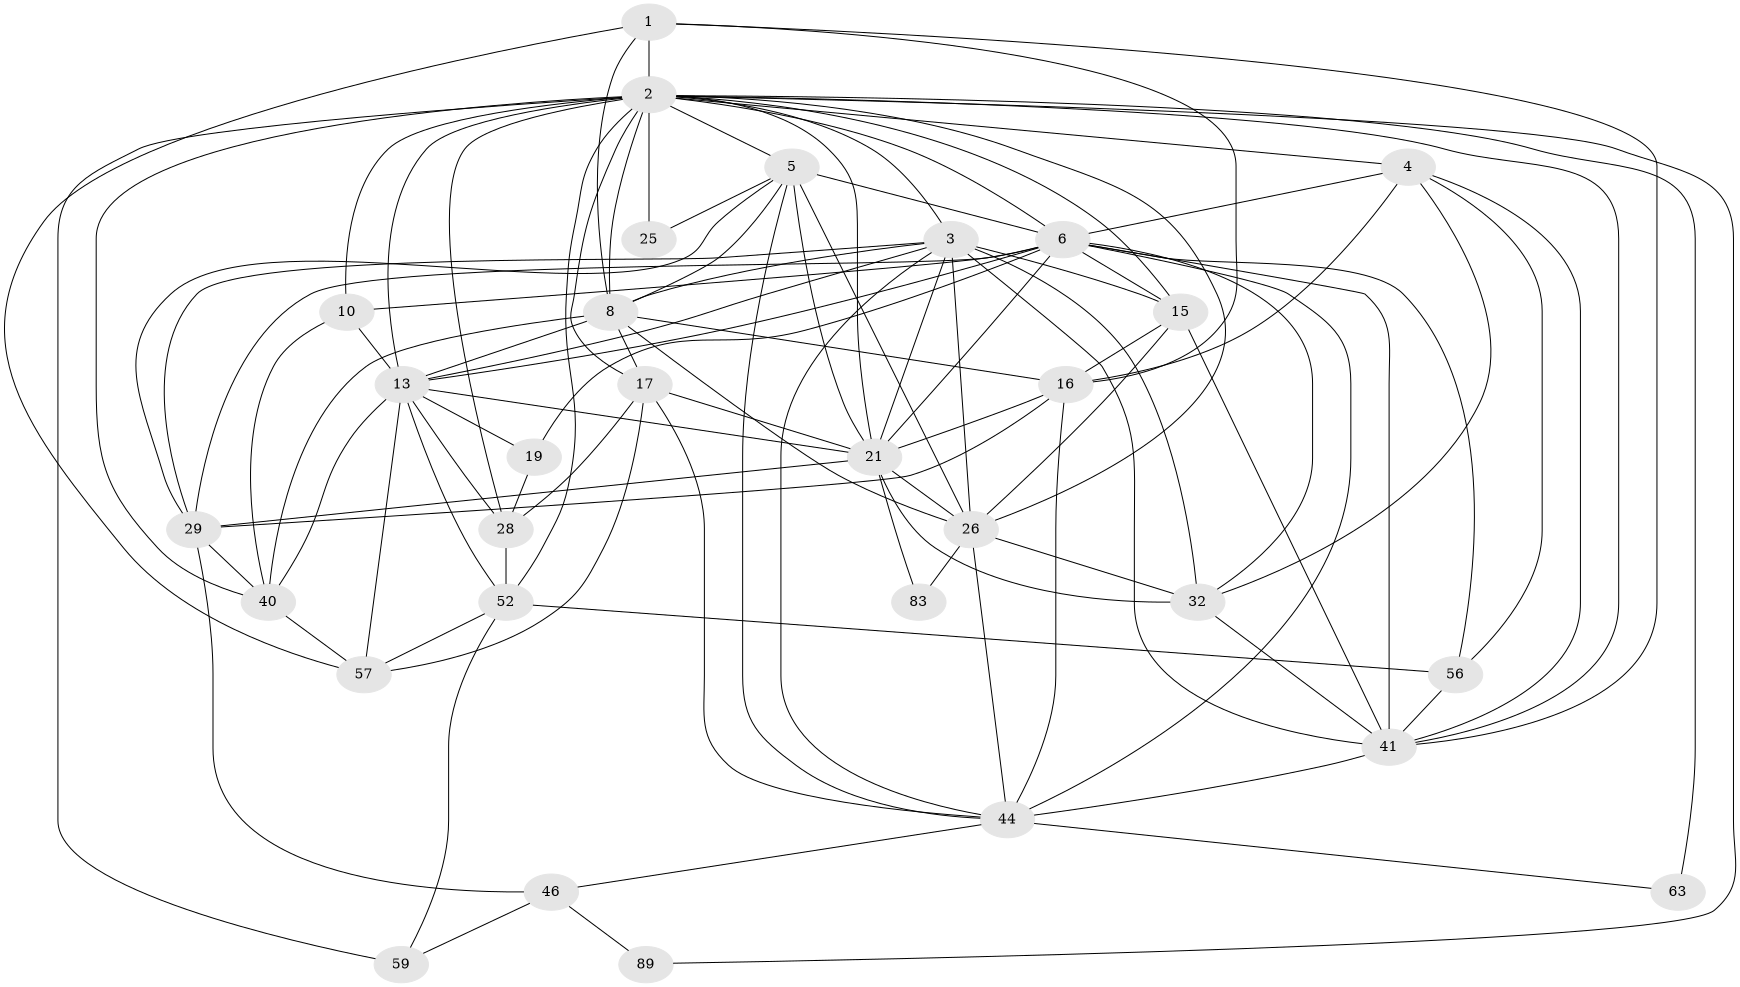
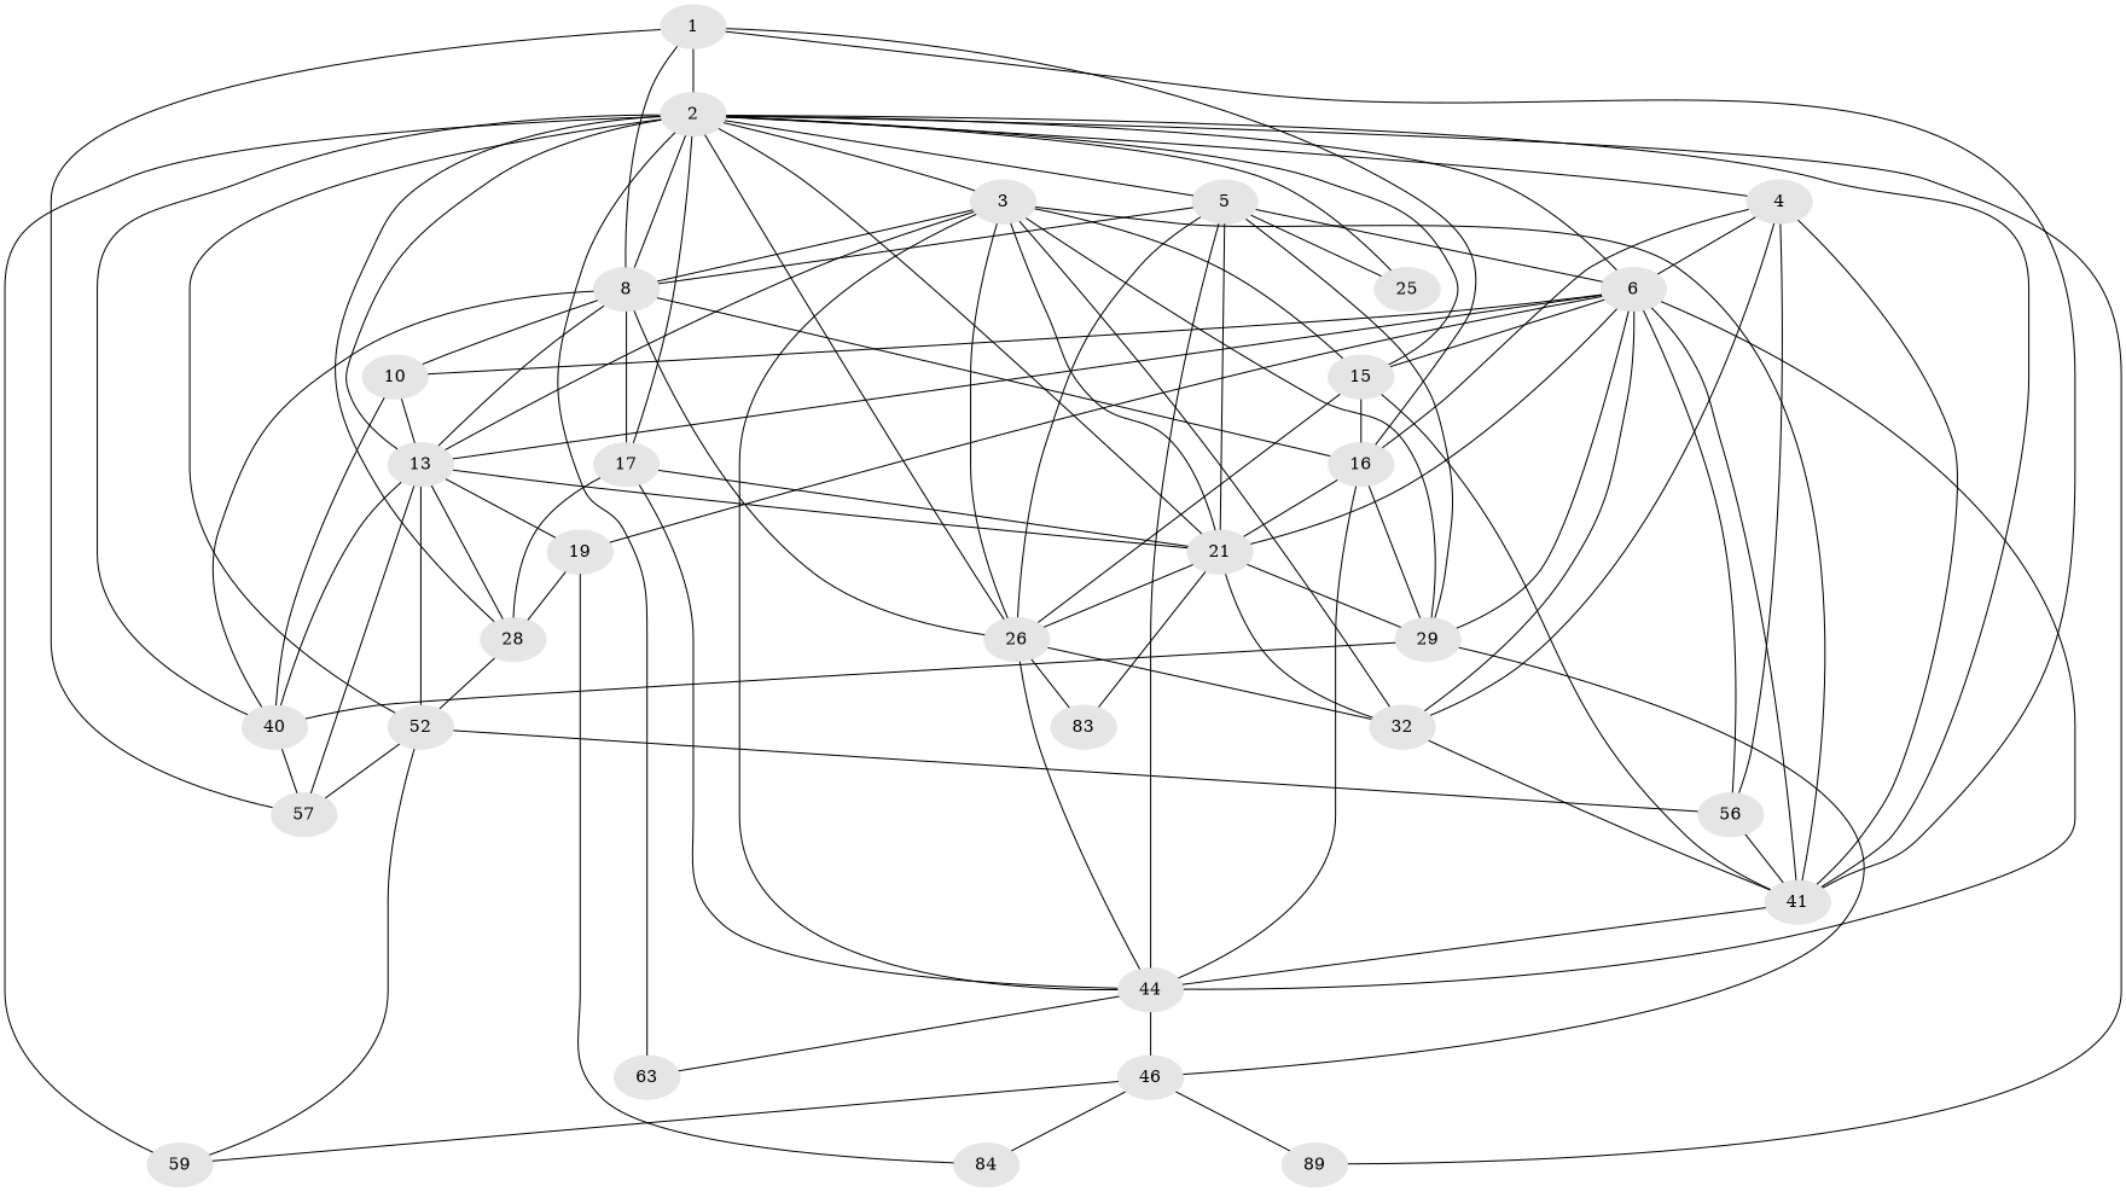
  graph {
    node [color=gray90 style=filled]
    1 [super="+94+7"]
    2 [super="+85+81+11+9"]
    8 [super="+18+22"]
    16 [super="+42"]
    41 [super="+64"]
    57
    3 [super="+70+12+14"]
    4 [super="+73+47"]
    5 [super="+96+60+97"]
    6 [super="+20+34+61+31"]
    10 [super="+48"]
    13 [super="+24+92+79+49"]
    15 [super="+43+69"]
    17 [super="+30+66"]
    21 [super="+35+50+72"]
    25
    26 [super="+87+55"]
    28 [super="+99+67"]
    40 [super="+45"]
    52 [super="+62"]
    59 [super="+65"]
    63
    89
    29 [super="+102+88+54"]
    44 [super="+80+91"]
    32 [super="+33"]
    56 [super="+100"]
    19 [super="+93"]
    83
    46 [super="+95"]
+   84
    1 -- 2 [weight=2]
    1 -- 8
    1 -- 16 [weight=2]
    1 -- 41
    1 -- 57
    2 -- 8 [weight=2]
    2 -- 41
    2 -- 3
    2 -- 4
    2 -- 5
    2 -- 6 [weight=2]
-   2 -- 10
+   8 -- 10
    2 -- 13 [weight=2]
    2 -- 15 [weight=2]
    2 -- 17 [weight=2]
    2 -- 21 [weight=2]
    2 -- 25
    2 -- 26
    2 -- 28 [weight=2]
    2 -- 40 [weight=2]
    2 -- 52 [weight=2]
    2 -- 59 [weight=2]
    2 -- 63 [weight=2]
    2 -- 89
    8 -- 16 [weight=3]
    8 -- 13
    8 -- 17
    8 -- 26
    8 -- 40
    16 -- 21
    16 -- 29
    16 -- 44
    41 -- 44
    3 -- 8 [weight=2]
    3 -- 41
    3 -- 13
    3 -- 15
    3 -- 21
    3 -- 26
    3 -- 29 [weight=2]
    3 -- 44
    3 -- 32
    4 -- 16
    4 -- 41
    4 -- 6
    4 -- 32
    4 -- 56
    5 -- 8
    5 -- 6
    5 -- 21 [weight=2]
    5 -- 25
    5 -- 26 [weight=2]
    5 -- 29
    5 -- 44
    6 -- 41
    6 -- 10
    6 -- 13
    6 -- 15
    6 -- 21
    6 -- 29 [weight=2]
    6 -- 44 [weight=2]
    6 -- 32
    6 -- 56
    6 -- 19
    10 -- 13
    10 -- 40
    13 -- 57
    13 -- 21
    13 -- 28
    13 -- 40 [weight=2]
    13 -- 52
    13 -- 19
    15 -- 16
    15 -- 41
    15 -- 26
-   17 -- 57
    17 -- 21
    17 -- 28
    17 -- 44
    21 -- 26
    21 -- 29
    21 -- 32 [weight=2]
    21 -- 83
    26 -- 44
    26 -- 32
    26 -- 83
    28 -- 52
    40 -- 57
    52 -- 57
    52 -- 59
    52 -- 56
    29 -- 40
    29 -- 46
    44 -- 63
    44 -- 46
    32 -- 41
    56 -- 41
    19 -- 28 [weight=2]
+   19 -- 84
    46 -- 59
    46 -- 89
+   46 -- 84
  }
